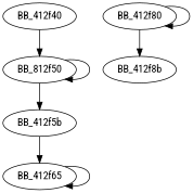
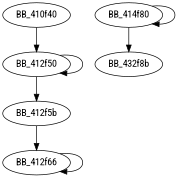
  digraph {
    fontname="Roboto Condensed"
    node [fontname="Roboto Condensed"]
    edge [fontname="Roboto Condensed"]
-   BB_412f40
-   BB_412f50 [label=BB_812f50]
+   BB_412f40 [label=BB_410f40]
+   BB_412f50
    BB_412f5b
-   BB_412f66 [label=BB_412f65]
-   BB_412f80
-   BB_412f8b
+   BB_412f66
+   BB_412f80 [label=BB_414f80]
+   BB_412f8b [label=BB_432f8b]
    BB_412f40 -> BB_412f50
    BB_412f50 -> BB_412f50
    BB_412f50 -> BB_412f5b
    BB_412f5b -> BB_412f66
    BB_412f66 -> BB_412f66
    BB_412f80 -> BB_412f80
    BB_412f80 -> BB_412f8b
  }
